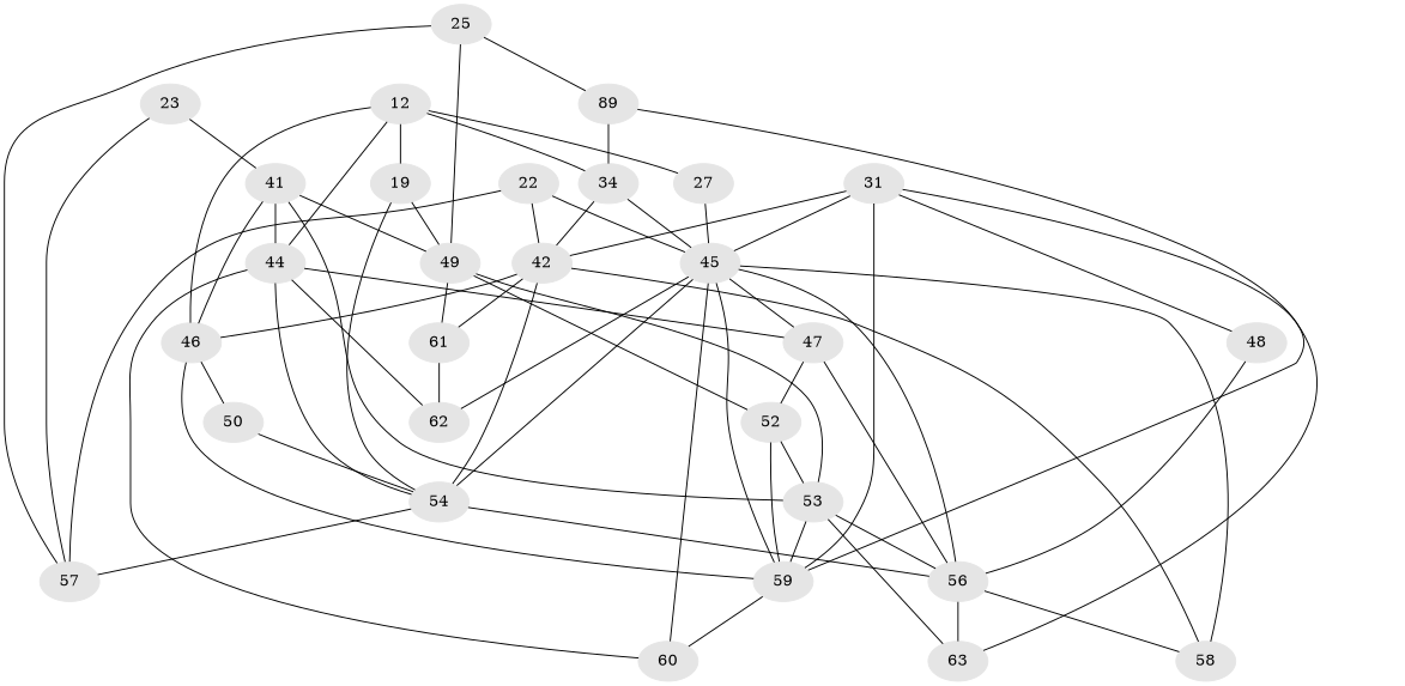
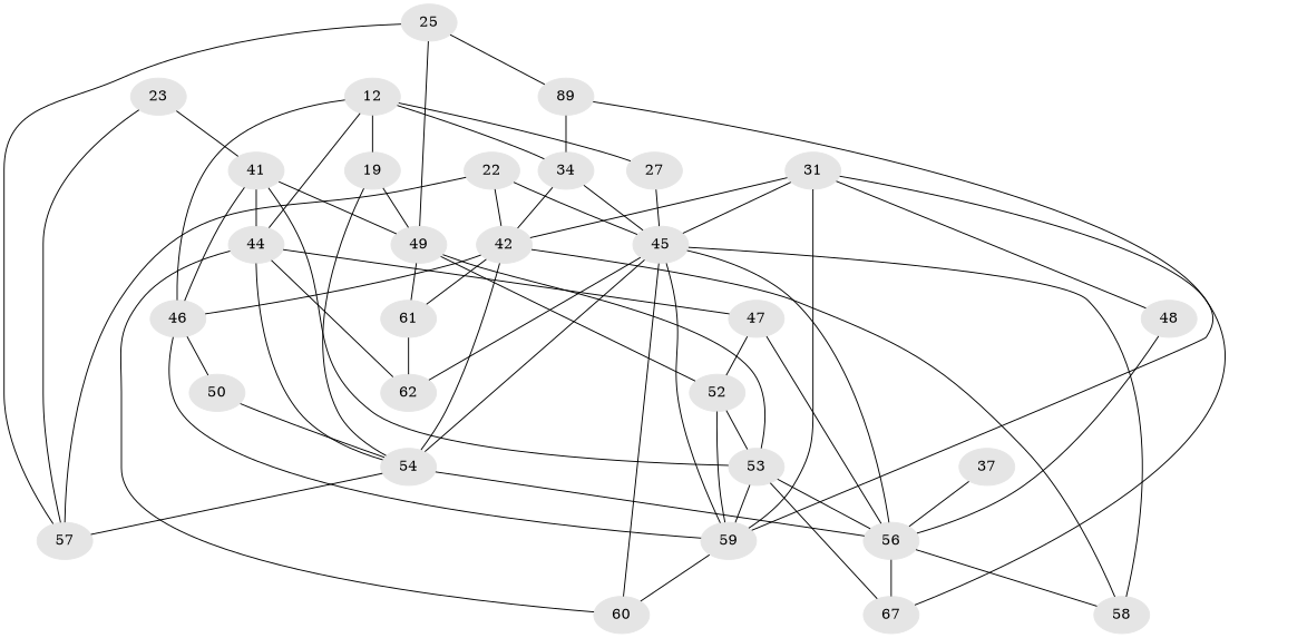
  graph {
    node [color=gray90 style=filled]
    12
    19
    27
    34 [super="+32"]
    44 [super="+7"]
    46
    54 [super="+36"]
    49 [super="+2+30"]
    45 [super="+39+28+18+21"]
    42 [super="+3"]
    47 [super="+15"]
    60
    62
    59 [super="+33"]
    50
    58 [super="+43"]
    61
    57 [super="+5"]
    56 [super="+24+55"]
    53 [super="+51+17"]
    52 [super="+40"]
    22
    41 [super="+11"]
    23
-   63
+   63 [label=67]
    n26 [label=89 super="+20"]
    25
    31 [super="+9"]
    48
+   37
    12 -- 19
    12 -- 27
    12 -- 34 [weight=2]
    12 -- 44
    12 -- 46
    19 -- 54
    19 -- 49
    27 -- 45
    34 -- 45 [weight=2]
    34 -- 42 [weight=2]
    44 -- 54 [weight=2]
    44 -- 47
    44 -- 60
    44 -- 62
    46 -- 59
    46 -- 50
    54 -- 57 [weight=2]
    54 -- 56
    49 -- 61
    49 -- 53
    49 -- 52
    45 -- 54 [weight=3]
-   45 -- 47 [weight=2]
    45 -- 60
    45 -- 62
    45 -- 59
    45 -- 58 [weight=4]
    45 -- 56
    42 -- 46
    42 -- 54 [weight=2]
    42 -- 58
    42 -- 61
    47 -- 56 [weight=2]
    47 -- 52
    59 -- 60
    50 -- 54
    61 -- 62
    56 -- 58
    56 -- 63
    53 -- 59 [weight=2]
    53 -- 56 [weight=3]
    53 -- 63
    52 -- 59 [weight=2]
    52 -- 53
    22 -- 45 [weight=2]
    22 -- 42
    22 -- 57
    41 -- 44 [weight=2]
    41 -- 46
    41 -- 49
    41 -- 53 [weight=2]
    23 -- 57
    23 -- 41
    n26 -- 34 [weight=2]
    n26 -- 59
    25 -- 49
    25 -- 57
    25 -- n26
    31 -- 45
    31 -- 42
    31 -- 59 [weight=2]
    31 -- 63
    31 -- 48
    48 -- 56
+   37 -- 56 [weight=2]
  }
